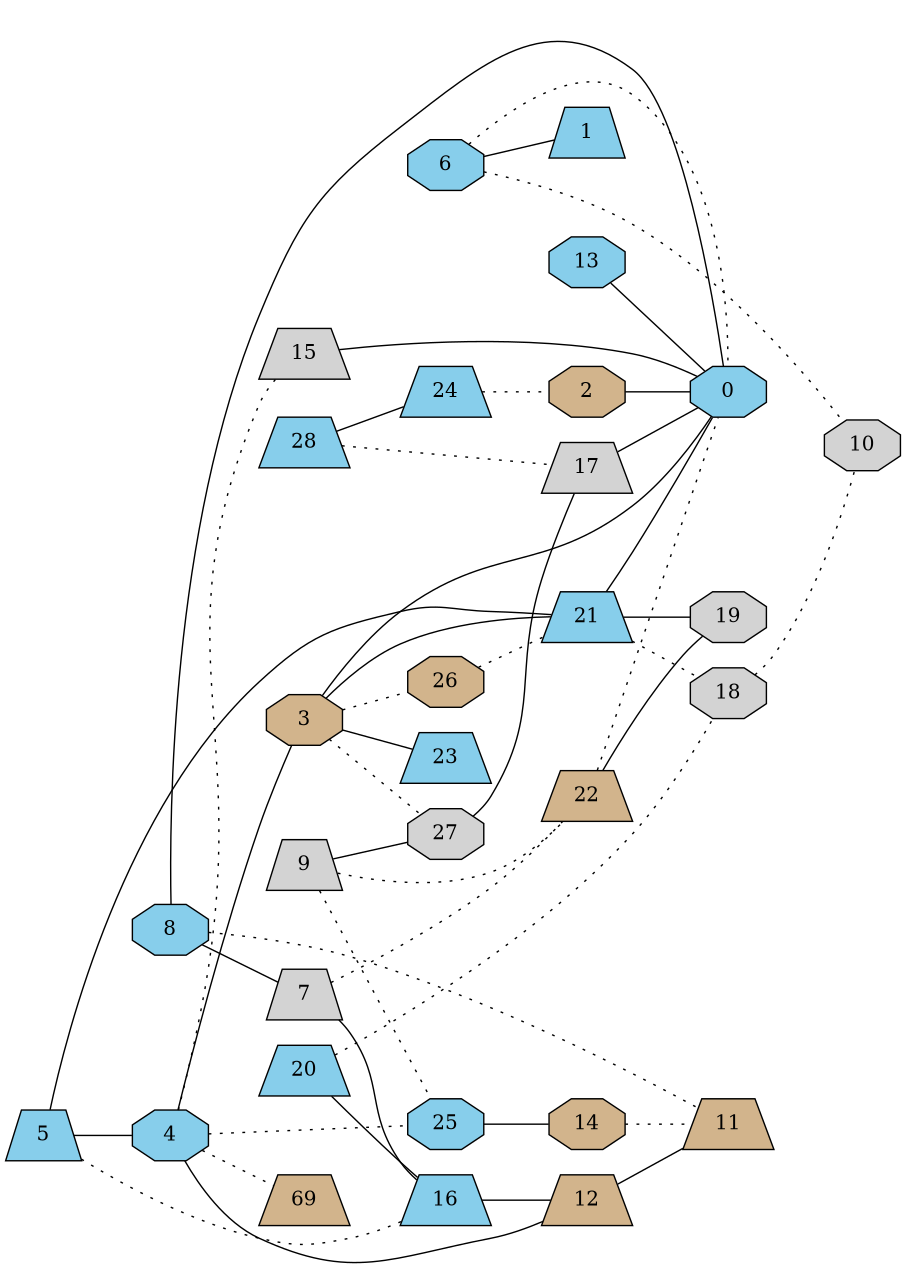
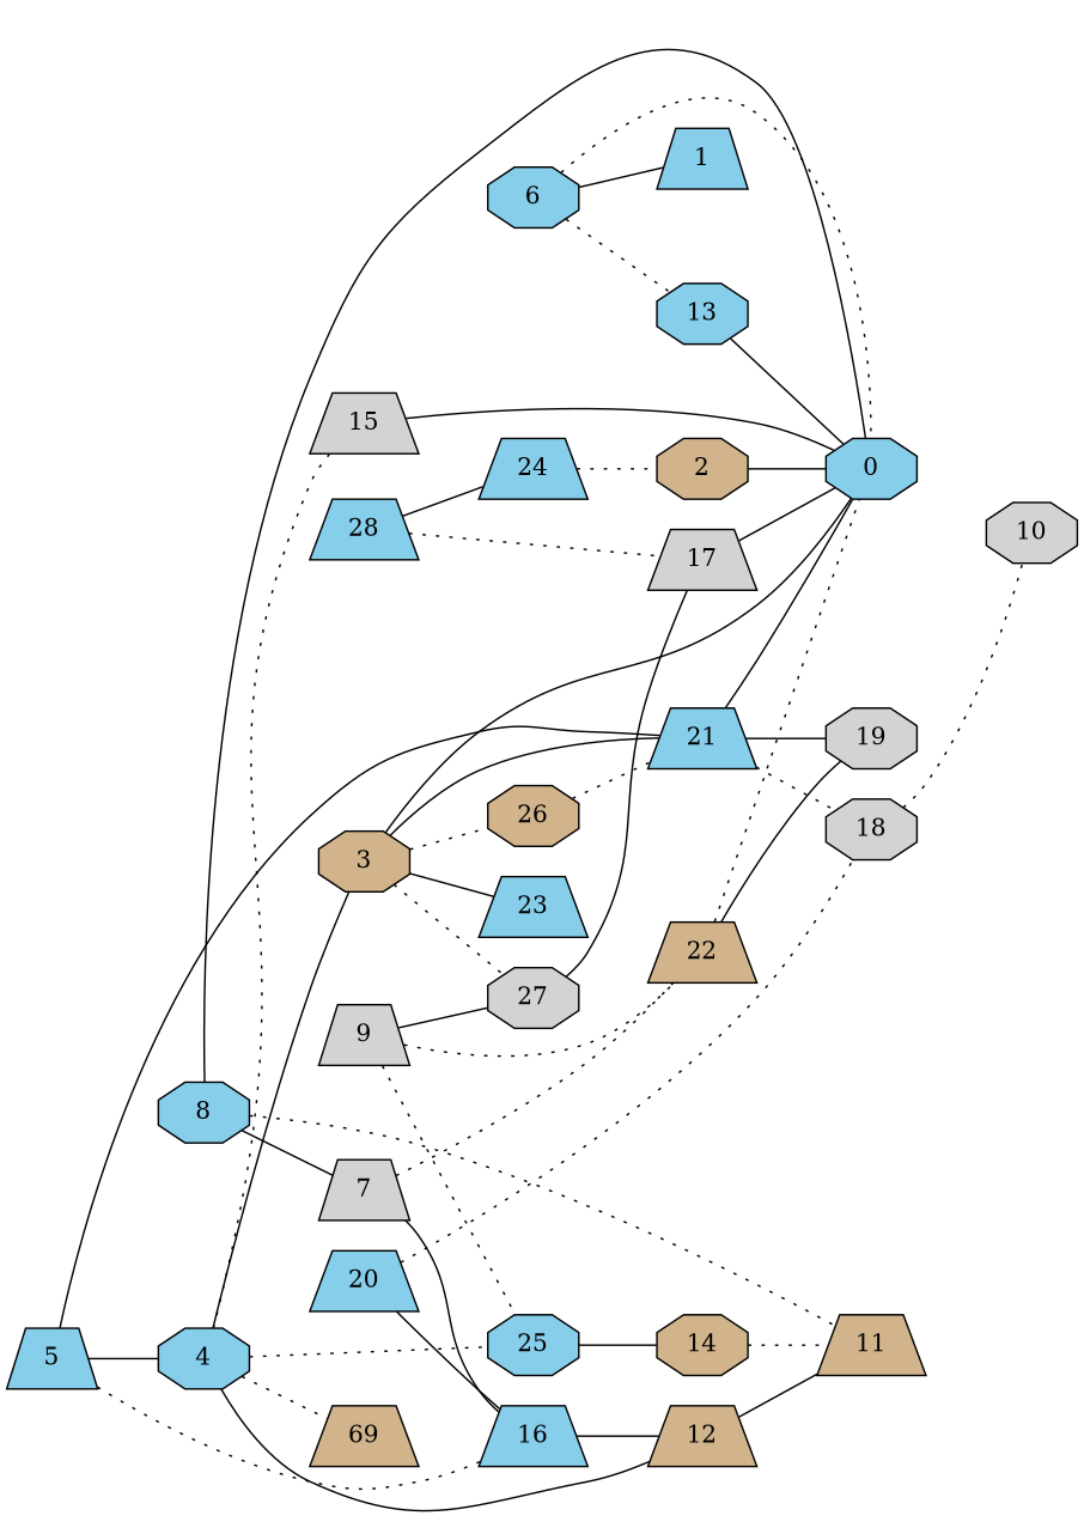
  digraph {
    rankdir=LR
    node [fillcolor=skyblue shape=trapezium style=filled]
    edge [color=black dir=none style=solid]
    13 [shape=octagon]
    0 [shape=octagon]
    26 [fillcolor=tan shape=octagon]
    21
    19 [fillcolor=lightgrey shape=octagon]
    18 [fillcolor=lightgrey shape=octagon]
    5
    4 [shape=octagon]
    16
    3 [fillcolor=tan shape=octagon]
    25 [shape=octagon]
    n12 [fillcolor=tan label=69]
    15 [fillcolor=lightgrey]
    12 [fillcolor=tan]
    22 [fillcolor=tan]
    9 [fillcolor=lightgrey]
    27 [fillcolor=lightgrey shape=octagon]
    17 [fillcolor=lightgrey]
    28
    2 [fillcolor=tan shape=octagon]
    7 [fillcolor=lightgrey]
    20
    6 [shape=octagon]
    1
    10 [fillcolor=lightgrey shape=octagon]
    23
    8 [shape=octagon]
    11 [fillcolor=tan]
    14 [fillcolor=tan shape=octagon]
    24
    subgraph sub_1 {
      13
      0
      26
      21
      19
      18
      5
      4
      16
      3
      25
      n12
      15
      12
      22
      9
      27
      17
      28
      2
      7
      20
      6
      1
      10
      23
      8
      11
      14
      24
    }
    13 -> 0
    26 -> 21 [style=dotted]
    21 -> 0
    21 -> 19
    21 -> 18 [style=dotted]
    18 -> 10 [style=dotted]
    5 -> 21
    5 -> 4
    5 -> 16 [style=dotted]
    4 -> 3
    4 -> 25 [style=dotted]
    4 -> n12 [style=dotted]
    4 -> 15 [style=dotted]
    4 -> 12
    16 -> 12
    3 -> 0
    3 -> 26 [style=dotted]
    3 -> 21
    3 -> 27 [style=dotted]
    3 -> 23
    25 -> 14
    15 -> 0
    12 -> 11
    22 -> 0 [style=dotted]
    22 -> 19
    9 -> 25 [style=dotted]
    9 -> 22 [style=dotted]
    9 -> 27
    27 -> 17
    17 -> 0
    28 -> 17 [style=dotted]
    28 -> 24
    2 -> 0
    7 -> 16
    7 -> 22 [style=dotted]
    20 -> 18 [style=dotted]
    20 -> 16
    6 -> 0 [style=dotted]
    6 -> 1
-   6 -> 10 [style=dotted]
+   6 -> 13 [style=dotted]
    8 -> 0
    8 -> 7
    8 -> 11 [style=dotted]
    14 -> 11 [style=dotted]
    24 -> 2 [style=dotted]
  }
